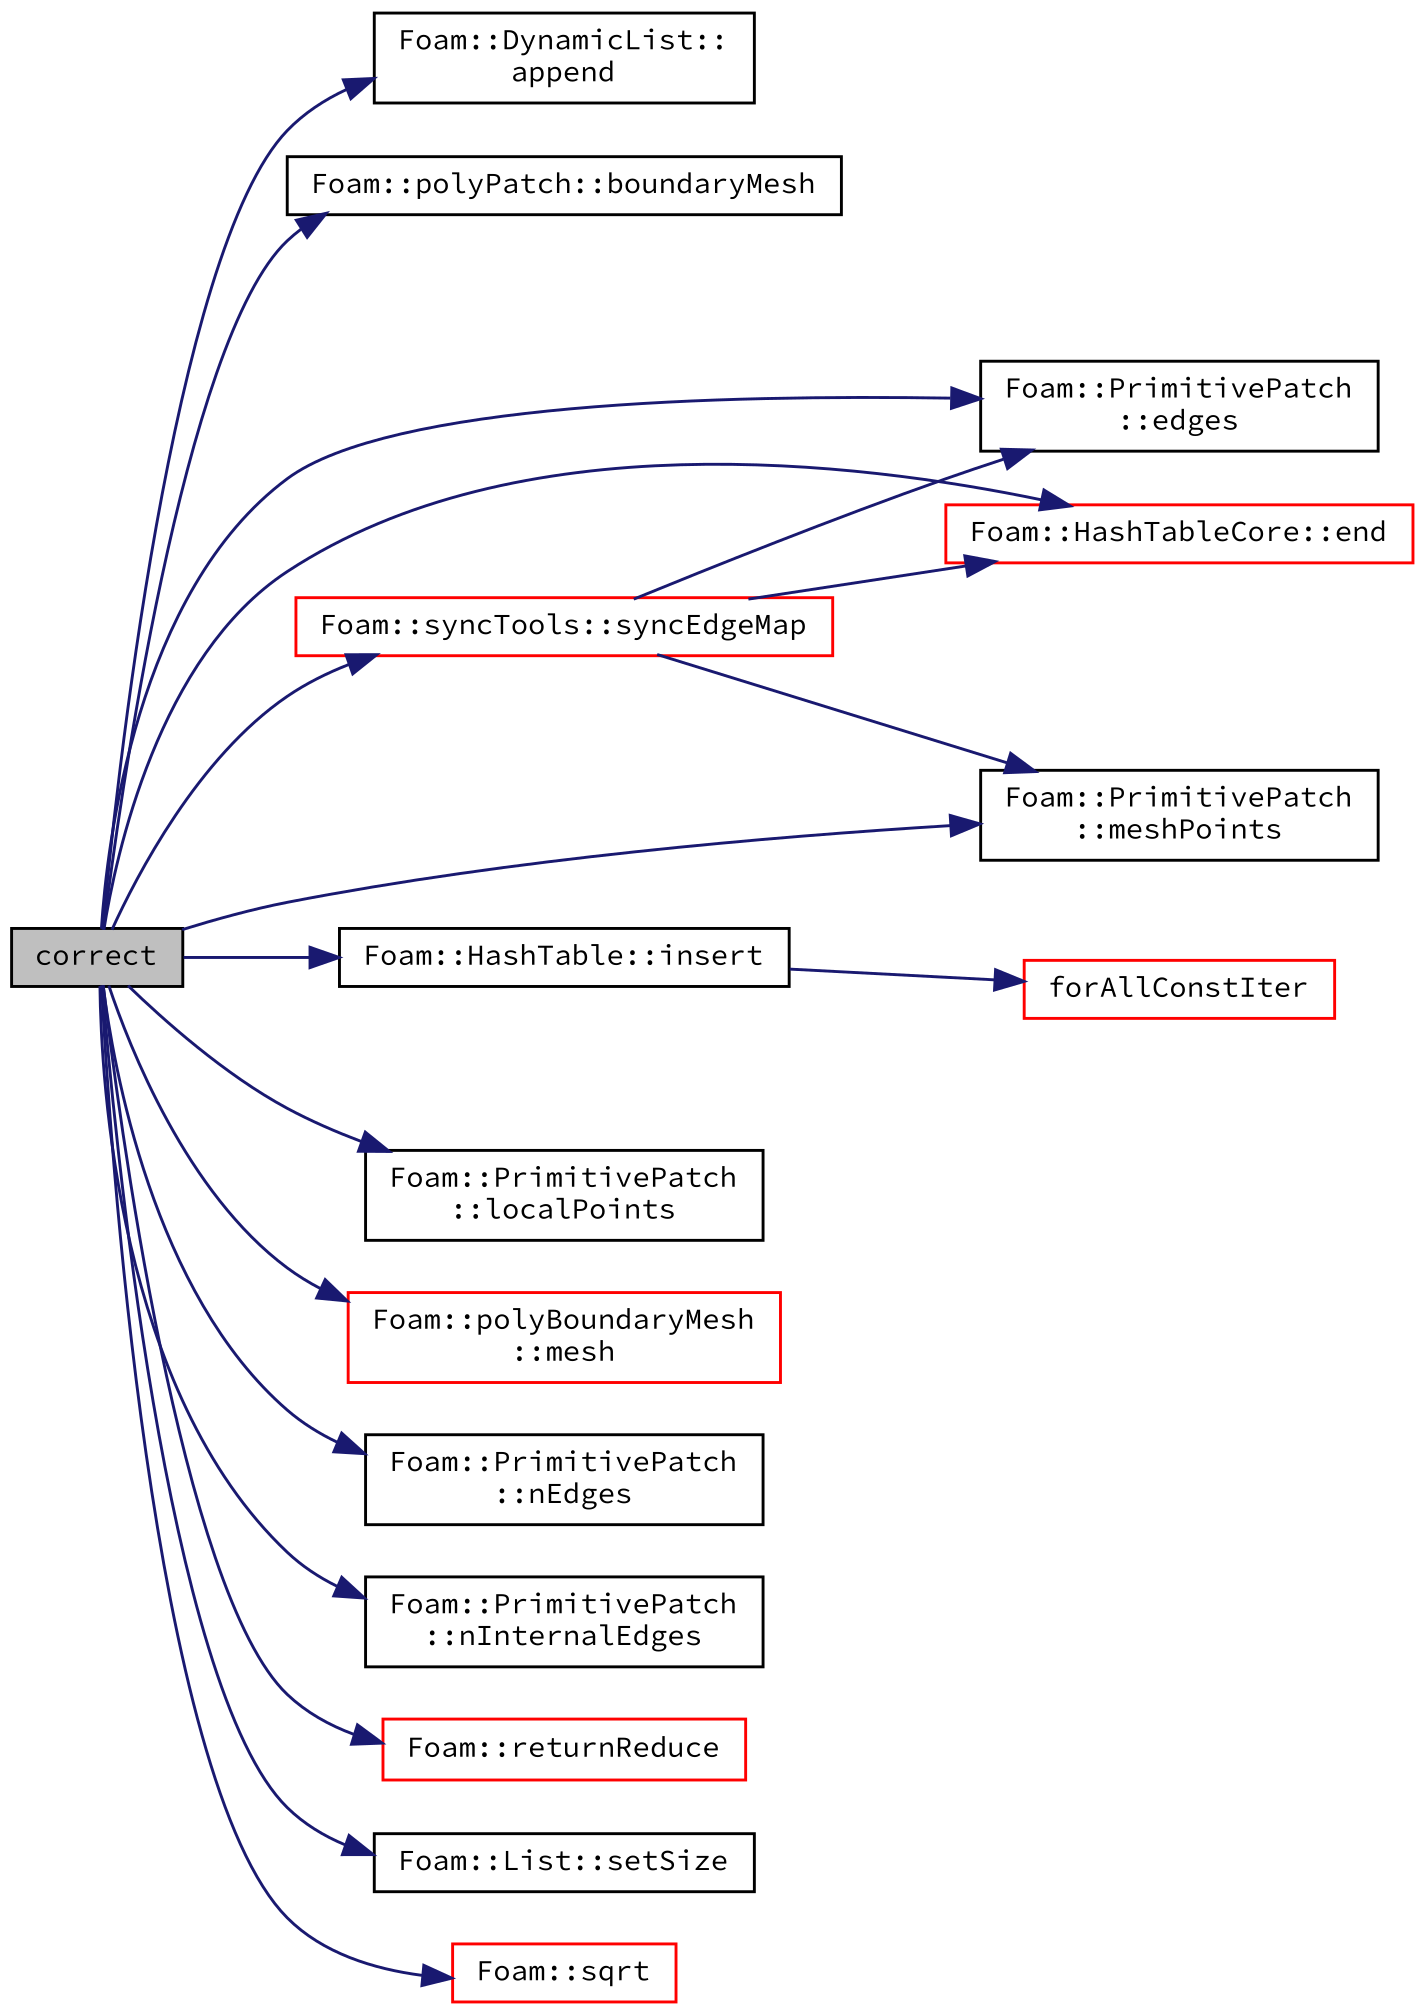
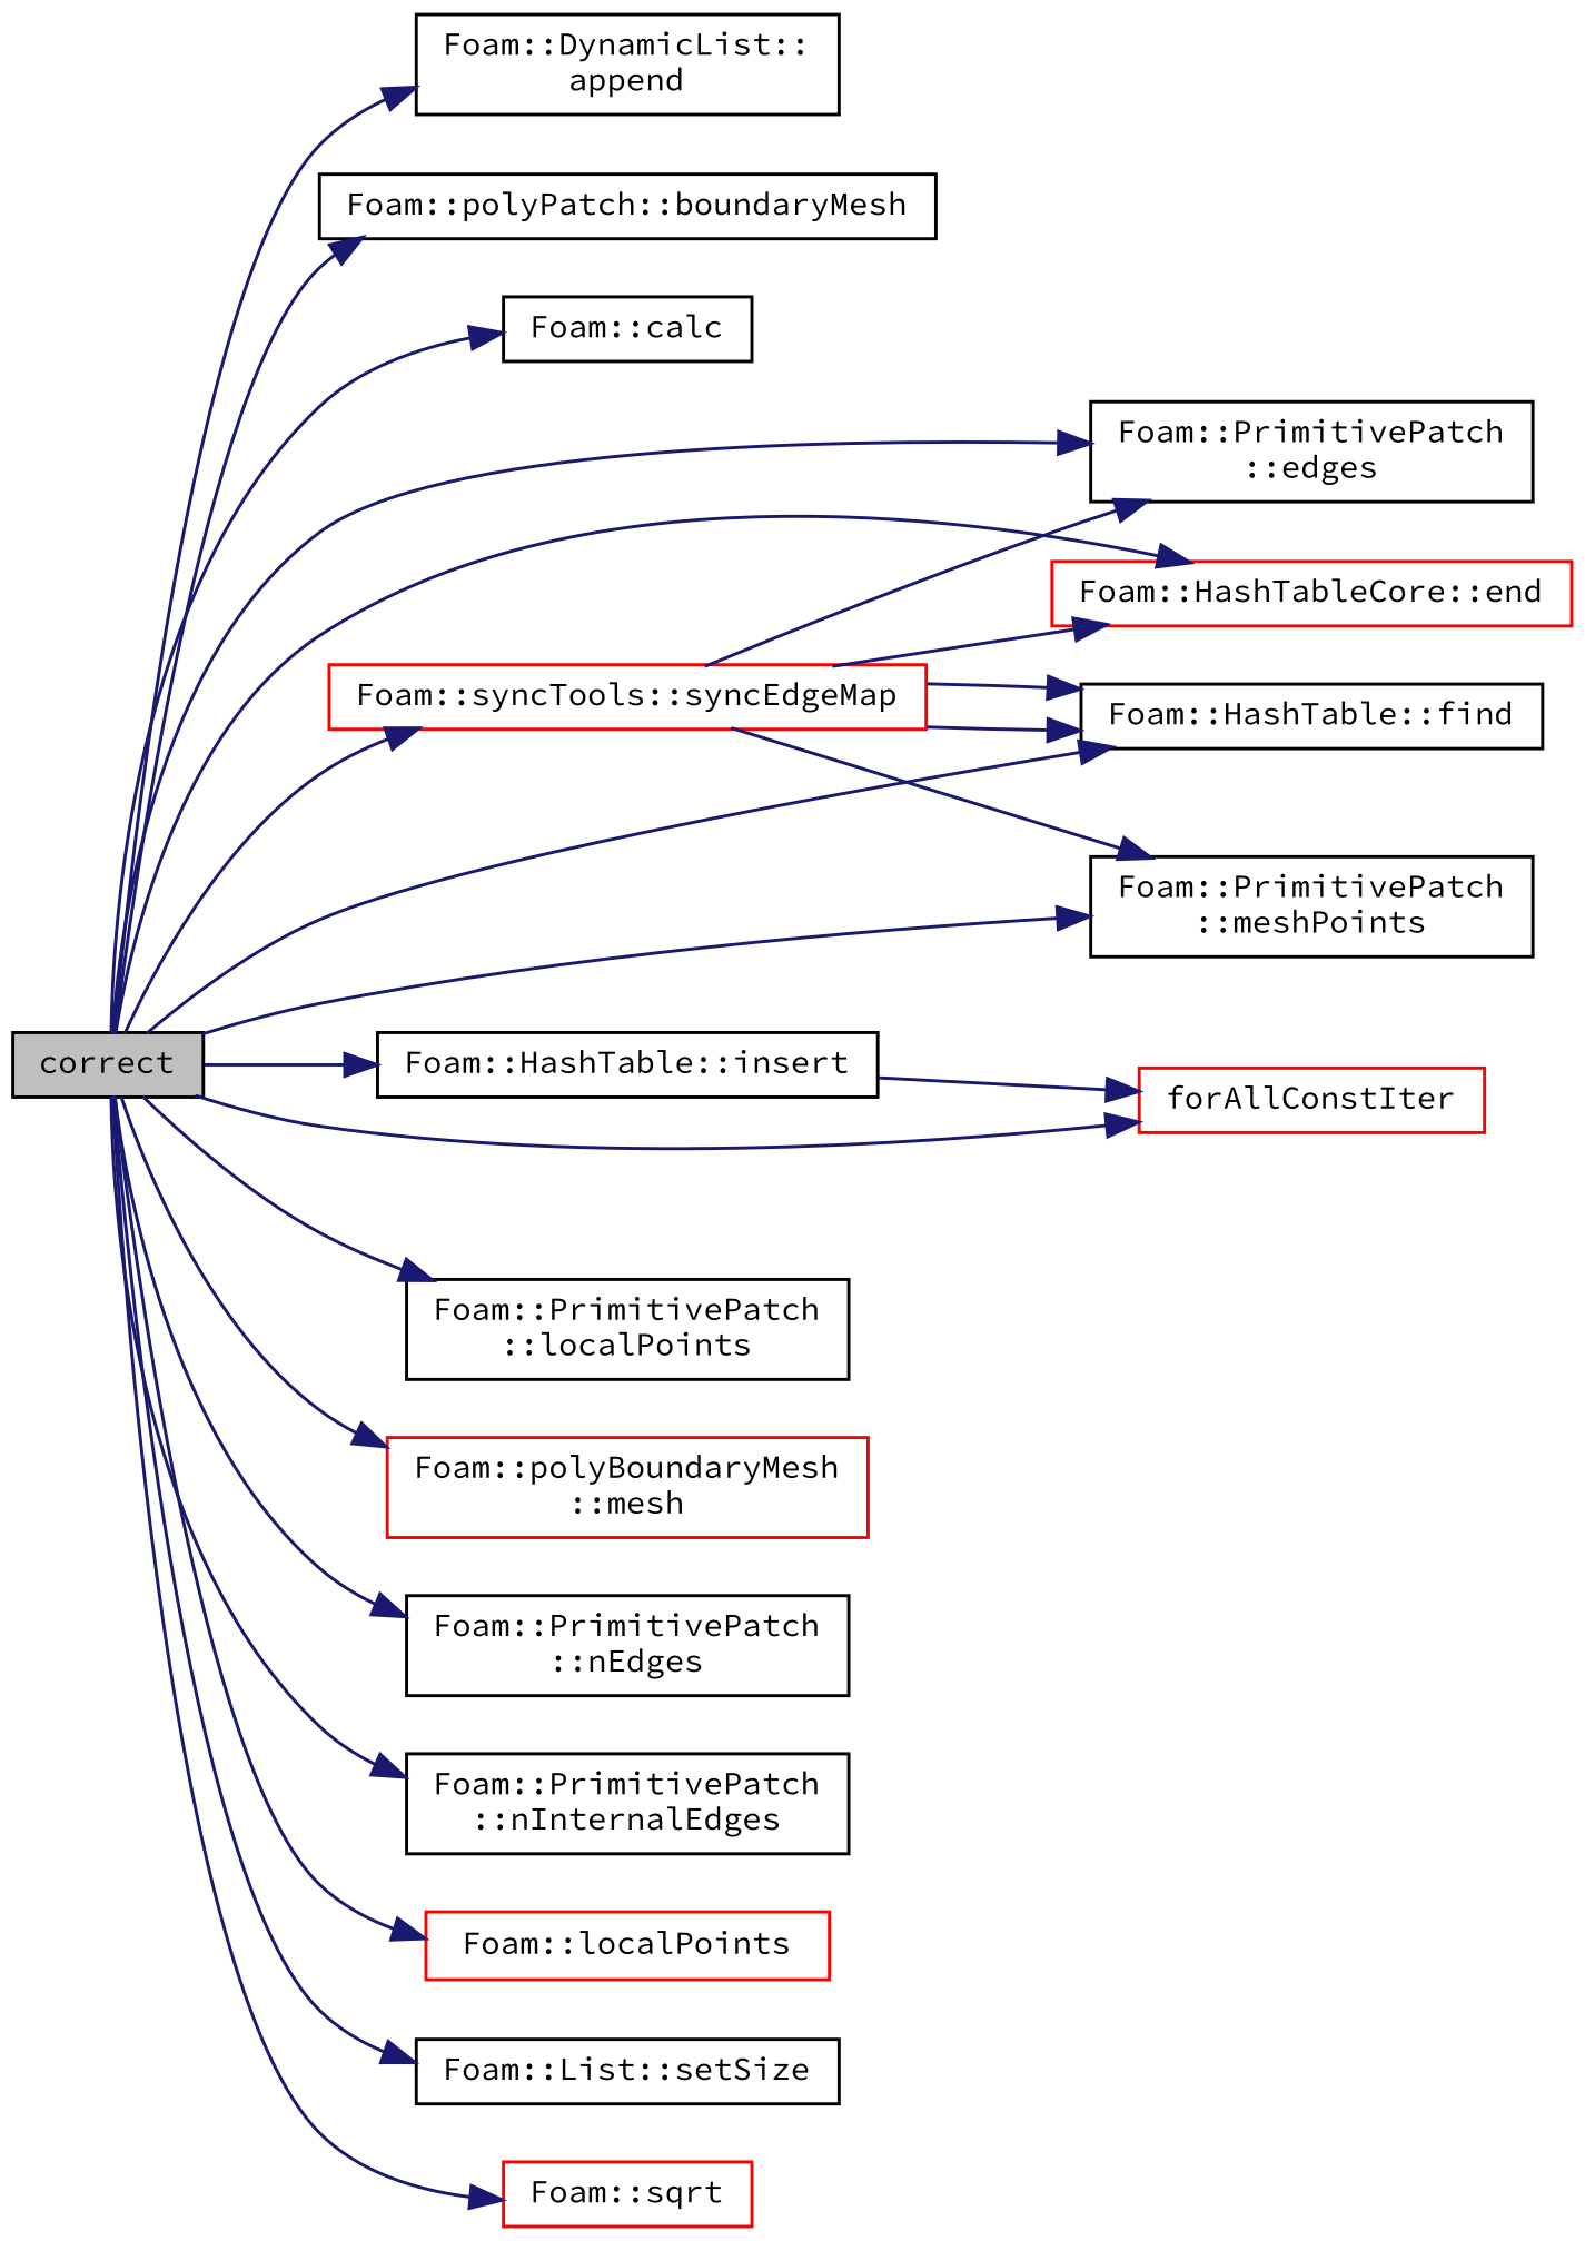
  digraph {
    fontname="Source Code Pro"
    rankdir=LR
    node [color=black fontname="Source Code Pro" fontsize=10 shape=record]
    edge [color=midnightblue fontname="Source Code Pro" fontsize=10 labelfontname=FreeSans labelfontsize=10 style=solid]
    n1 [fillcolor=grey75 fontcolor=black height=0.2 label=correct style=filled width=0.4]
    n2 [height=0.2 label="Foam::DynamicList::\lappend" width=0.4]
    n3 [height=0.2 label="Foam::polyPatch::boundaryMesh" width=0.4]
+   n4 [height=0.2 label="Foam::calc" width=0.4]
    n5 [height=0.2 label="Foam::PrimitivePatch\l::edges" width=0.4]
    n6 [color=red height=0.2 label="Foam::HashTableCore::end" width=0.4]
+   n7 [height=0.2 label="Foam::HashTable::find" width=0.4]
    n8 [color=red height=0.2 label=forAllConstIter width=0.4]
    n9 [height=0.2 label="Foam::HashTable::insert" width=0.4]
    n10 [height=0.2 label="Foam::PrimitivePatch\l::localPoints" width=0.4]
    n11 [color=red height=0.2 label="Foam::polyBoundaryMesh\l::mesh" width=0.4]
    n12 [height=0.2 label="Foam::PrimitivePatch\l::meshPoints" width=0.4]
    n13 [height=0.2 label="Foam::PrimitivePatch\l::nEdges" width=0.4]
    n14 [height=0.2 label="Foam::PrimitivePatch\l::nInternalEdges" width=0.4]
-   n15 [color=red height=0.2 label="Foam::returnReduce" width=0.4]
+   n15 [color=red height=0.2 label="Foam::localPoints" width=0.4]
    n16 [height=0.2 label="Foam::List::setSize" width=0.4]
    n17 [color=red height=0.2 label="Foam::sqrt" width=0.4]
    n18 [color=red height=0.2 label="Foam::syncTools::syncEdgeMap" width=0.4]
    n1 -> n2
    n1 -> n3
+   n1 -> n4
    n1 -> n5
    n1 -> n6
+   n1 -> n7
+   n1 -> n8
    n1 -> n9
    n1 -> n10
    n1 -> n11
    n1 -> n12
    n1 -> n13
    n1 -> n14
    n1 -> n15
    n1 -> n16
    n1 -> n17
    n1 -> n18
    n9 -> n8
    n18 -> n5
    n18 -> n6
+   n18 -> n7
+   n18 -> n7
    n18 -> n12
  }
